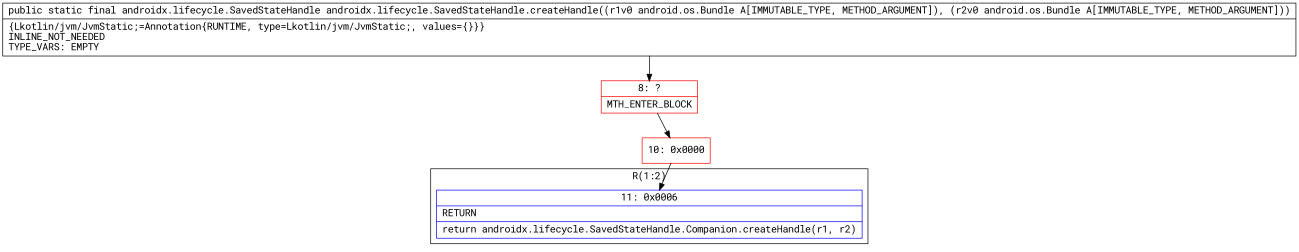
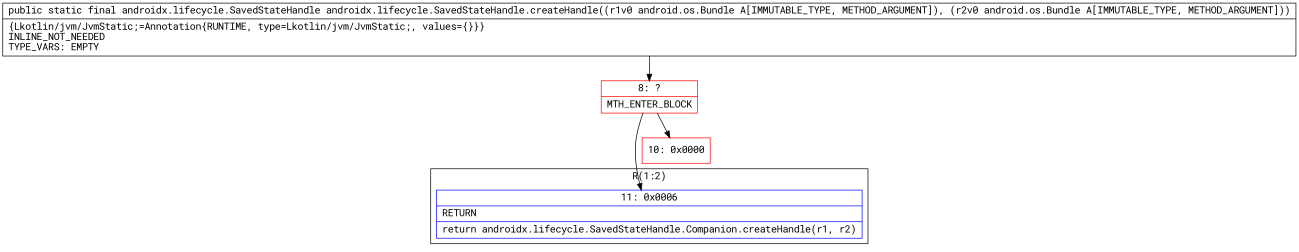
  digraph {
    fontname="Roboto Mono"
    node [color=red fontname="Roboto Mono" shape=record]
    edge [fontname="Roboto Mono"]
    n1 [color=blue label="{11\:\ 0x0006|RETURN\l|return androidx.lifecycle.SavedStateHandle.Companion.createHandle(r1, r2)\l}"]
    n2 [label="{8\:\ ?|MTH_ENTER_BLOCK\l}"]
    n3 [label="{10\:\ 0x0000}"]
    n4 [label="{public static final androidx.lifecycle.SavedStateHandle androidx.lifecycle.SavedStateHandle.createHandle((r1v0 android.os.Bundle A[IMMUTABLE_TYPE, METHOD_ARGUMENT]), (r2v0 android.os.Bundle A[IMMUTABLE_TYPE, METHOD_ARGUMENT]))  | \{Lkotlin\/jvm\/JvmStatic;=Annotation\{RUNTIME, type=Lkotlin\/jvm\/JvmStatic;, values=\{\}\}\}\lINLINE_NOT_NEEDED\lTYPE_VARS: EMPTY\l}" color=""]
    subgraph cluster_1 {
      label="R(1:2)"
      n1
    }
    n2 -> n3
-   n3 -> n1
+   n2 -> n1
    n4 -> n2
  }
